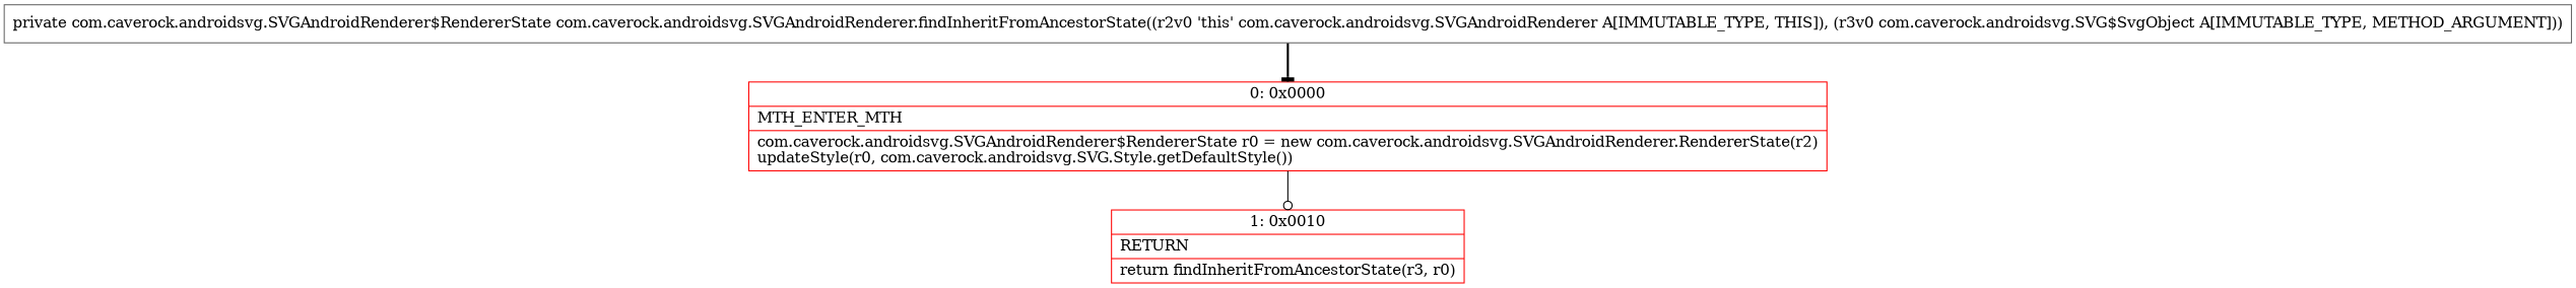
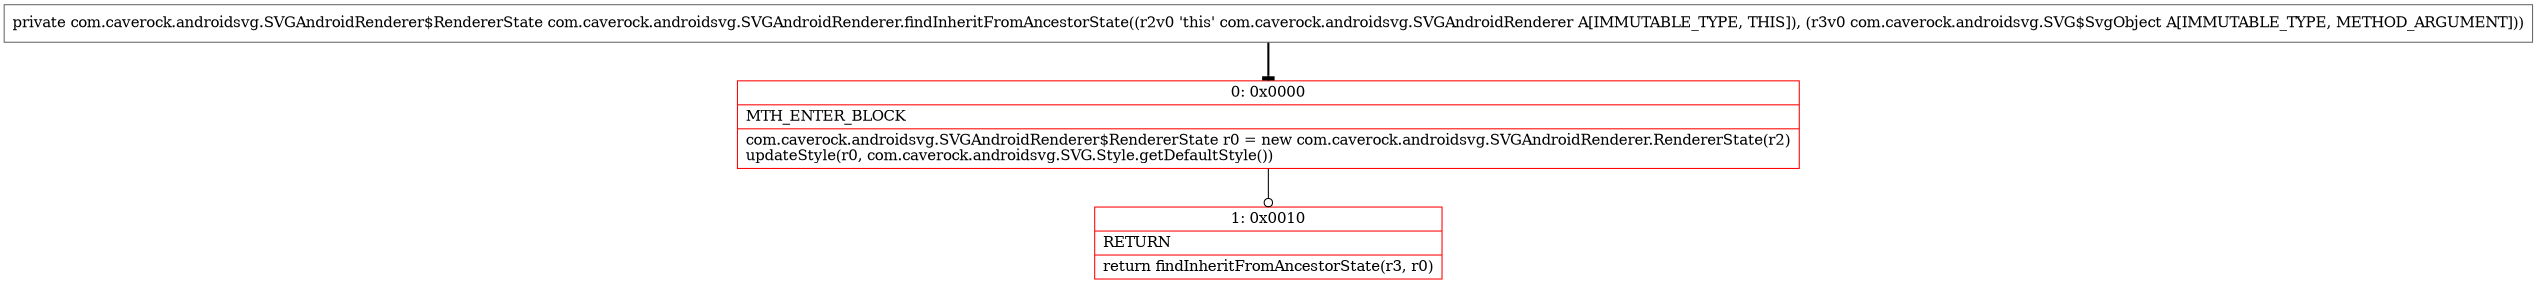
  digraph {
    node [shape=record color=red]
-   n1 [label="{0\:\ 0x0000|MTH_ENTER_MTH\l|com.caverock.androidsvg.SVGAndroidRenderer$RendererState r0 = new com.caverock.androidsvg.SVGAndroidRenderer.RendererState(r2)\lupdateStyle(r0, com.caverock.androidsvg.SVG.Style.getDefaultStyle())\l}"]
+   n1 [label="{0\:\ 0x0000|MTH_ENTER_BLOCK\l|com.caverock.androidsvg.SVGAndroidRenderer$RendererState r0 = new com.caverock.androidsvg.SVGAndroidRenderer.RendererState(r2)\lupdateStyle(r0, com.caverock.androidsvg.SVG.Style.getDefaultStyle())\l}"]
    n2 [label="{1\:\ 0x0010|RETURN\l|return findInheritFromAncestorState(r3, r0)\l}"]
    n3 [label="{private com.caverock.androidsvg.SVGAndroidRenderer$RendererState com.caverock.androidsvg.SVGAndroidRenderer.findInheritFromAncestorState((r2v0 'this' com.caverock.androidsvg.SVGAndroidRenderer A[IMMUTABLE_TYPE, THIS]), (r3v0 com.caverock.androidsvg.SVG$SvgObject A[IMMUTABLE_TYPE, METHOD_ARGUMENT])) }" color=gray40]
    n1 -> n2 [style=solid arrowhead=odot]
    n3 -> n1 [style=bold arrowhead=tee]
  }
